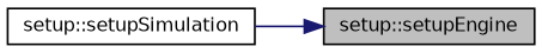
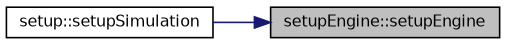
  digraph {
    rankdir=RL
    node [color=black fontname=Helvetica fontsize=10 shape=record style=filled]
-   n1 [fillcolor=grey75 fontcolor=black height=0.2 label="setup::setupEngine" width=0.4]
+   n1 [fillcolor=grey75 fontcolor=black height=0.2 label="setupEngine::setupEngine" width=0.4]
    n2 [fillcolor=white height=0.2 label="setup::setupSimulation" width=0.4]
    n1 -> n2 [color=midnightblue dir=back fontname=Helvetica fontsize=10 labelfontname=Helvetica labelfontsize=10 style=solid]
  }
